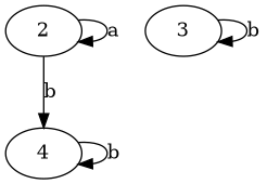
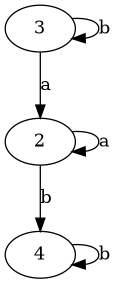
  digraph {
    d2tdocpreamble="\usetikzlibrary{automata}"
    d2tfigpreamble="\tikzstyle{every state}= [ draw=blue!50,very thick,fill=blue!20]  \tikzstyle{auto}= [fill=white]"
    ranksep=0.5
    edge [lblstyle=auto topath="loop above"]
    n1 [label=2 style=state]
    n2 [label=4 style="state, accepting"]
    n3 [label=3 style="state, initial"]
    n1 -> n1 [label=a]
    n1 -> n2 [label=b topath="bend right"]
    n2 -> n2 [label=b]
+   n3 -> n1 [label=a topath="bend right"]
    n3 -> n3 [label=b]
  }
